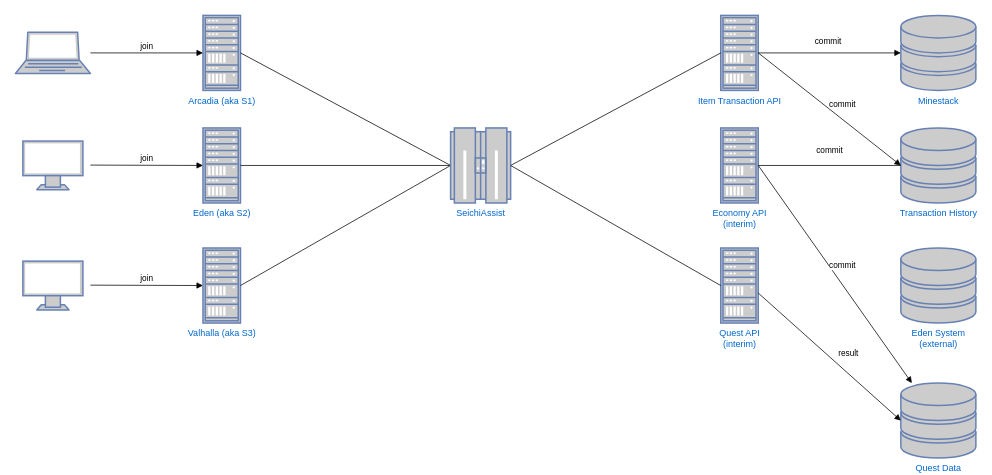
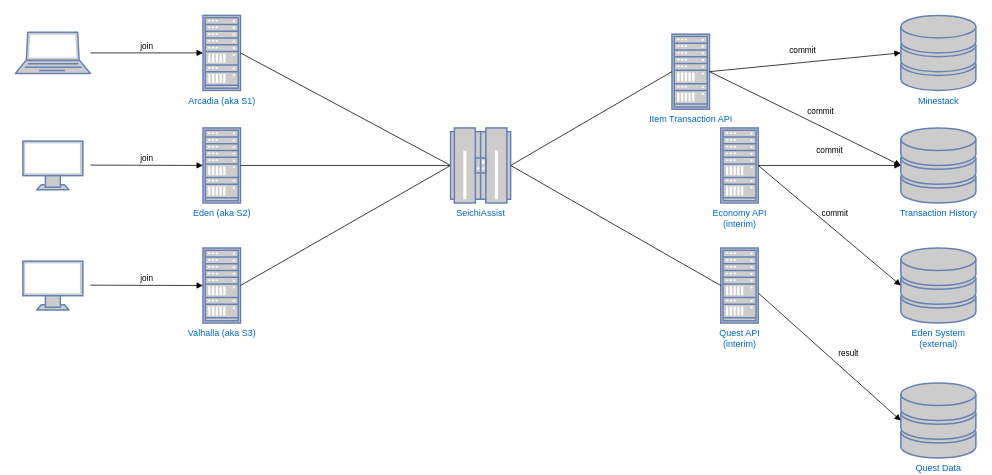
  <mxCell id="0" />
  <mxCell id="1" parent="0" />
  <mxCell id="2" value="Arcadia (aka S1)" style="fontColor=#0066CC;verticalAlign=top;verticalLabelPosition=bottom;labelPosition=center;align=center;html=1;outlineConnect=0;fillColor=#CCCCCC;strokeColor=#6881B3;gradientColor=none;gradientDirection=north;strokeWidth=2;shape=mxgraph.networks.rack;" vertex="1" parent="1"><mxGeometry x="270" y="20" width="50" height="100" as="geometry" /></mxCell>
  <mxCell id="3" value="Eden (aka S2)" style="fontColor=#0066CC;verticalAlign=top;verticalLabelPosition=bottom;labelPosition=center;align=center;html=1;outlineConnect=0;fillColor=#CCCCCC;strokeColor=#6881B3;gradientColor=none;gradientDirection=north;strokeWidth=2;shape=mxgraph.networks.rack;" vertex="1" parent="1"><mxGeometry x="270" y="170" width="50" height="100" as="geometry" /></mxCell>
  <mxCell id="4" value="Valhalla (aka S3)" style="fontColor=#0066CC;verticalAlign=top;verticalLabelPosition=bottom;labelPosition=center;align=center;html=1;outlineConnect=0;fillColor=#CCCCCC;strokeColor=#6881B3;gradientColor=none;gradientDirection=north;strokeWidth=2;shape=mxgraph.networks.rack;" vertex="1" parent="1"><mxGeometry x="270" y="330" width="50" height="100" as="geometry" /></mxCell>
- <mxCell id="5" value="Item Transaction API" style="fontColor=#0066CC;verticalAlign=top;verticalLabelPosition=bottom;labelPosition=center;align=center;html=1;outlineConnect=0;fillColor=#CCCCCC;strokeColor=#6881B3;gradientColor=none;gradientDirection=north;strokeWidth=2;shape=mxgraph.networks.rack;" vertex="1" parent="1"><mxGeometry x="960" y="20" width="50" height="100" as="geometry" /></mxCell>
+ <mxCell id="5" value="Item Transaction API" style="fontColor=#0066CC;verticalAlign=top;verticalLabelPosition=bottom;labelPosition=center;align=center;html=1;outlineConnect=0;fillColor=#CCCCCC;strokeColor=#6881B3;gradientColor=none;gradientDirection=north;strokeWidth=2;shape=mxgraph.networks.rack;" vertex="1" parent="1"><mxGeometry x="895" y="45" width="50" height="100" as="geometry" /></mxCell>
  <mxCell id="6" value="Minestack" style="fontColor=#0066CC;verticalAlign=top;verticalLabelPosition=bottom;labelPosition=center;align=center;html=1;outlineConnect=0;fillColor=#CCCCCC;strokeColor=#6881B3;gradientColor=none;gradientDirection=north;strokeWidth=2;shape=mxgraph.networks.storage;" vertex="1" parent="1"><mxGeometry x="1200" y="20" width="100" height="100" as="geometry" /></mxCell>
  <mxCell id="7" value="Transaction History" style="fontColor=#0066CC;verticalAlign=top;verticalLabelPosition=bottom;labelPosition=center;align=center;html=1;outlineConnect=0;fillColor=#CCCCCC;strokeColor=#6881B3;gradientColor=none;gradientDirection=north;strokeWidth=2;shape=mxgraph.networks.storage;" vertex="1" parent="1"><mxGeometry x="1200" y="170" width="100" height="100" as="geometry" /></mxCell>
  <mxCell id="8" value="Quest Data" style="fontColor=#0066CC;verticalAlign=top;verticalLabelPosition=bottom;labelPosition=center;align=center;html=1;outlineConnect=0;fillColor=#CCCCCC;strokeColor=#6881B3;gradientColor=none;gradientDirection=north;strokeWidth=2;shape=mxgraph.networks.storage;" vertex="1" parent="1"><mxGeometry x="1200" y="510" width="100" height="100" as="geometry" /></mxCell>
  <mxCell id="9" value="" style="endArrow=none;html=1;exitX=1;exitY=0.5;exitDx=0;exitDy=0;entryX=0;entryY=0.5;entryDx=0;entryDy=0;entryPerimeter=0;exitPerimeter=0;" edge="1" parent="1" source="26" target="5"><mxGeometry width="50" height="50" relative="1" as="geometry"><mxPoint x="660" y="219.286" as="sourcePoint" /><mxPoint x="420" y="60" as="targetPoint" /></mxGeometry></mxCell>
  <mxCell id="10" value="" style="fontColor=#0066CC;verticalAlign=top;verticalLabelPosition=bottom;labelPosition=center;align=center;html=1;outlineConnect=0;fillColor=#CCCCCC;strokeColor=#6881B3;gradientColor=none;gradientDirection=north;strokeWidth=2;shape=mxgraph.networks.laptop;" vertex="1" parent="1"><mxGeometry x="20" y="42.5" width="100" height="55" as="geometry" /></mxCell>
  <mxCell id="11" value="" style="fontColor=#0066CC;verticalAlign=top;verticalLabelPosition=bottom;labelPosition=center;align=center;html=1;outlineConnect=0;fillColor=#CCCCCC;strokeColor=#6881B3;gradientColor=none;gradientDirection=north;strokeWidth=2;shape=mxgraph.networks.monitor;" vertex="1" parent="1"><mxGeometry x="30" y="187.5" width="80" height="65" as="geometry" /></mxCell>
  <mxCell id="12" value="" style="fontColor=#0066CC;verticalAlign=top;verticalLabelPosition=bottom;labelPosition=center;align=center;html=1;outlineConnect=0;fillColor=#CCCCCC;strokeColor=#6881B3;gradientColor=none;gradientDirection=north;strokeWidth=2;shape=mxgraph.networks.monitor;" vertex="1" parent="1"><mxGeometry x="30" y="347.5" width="80" height="65" as="geometry" /></mxCell>
  <mxCell id="13" value="join" style="html=1;verticalAlign=bottom;endArrow=block;entryX=0;entryY=0.5;entryDx=0;entryDy=0;entryPerimeter=0;" edge="1" parent="1" target="2"><mxGeometry width="80" relative="1" as="geometry"><mxPoint y="70" as="sourcePoint" x="120" /><mxPoint x="200" y="70" as="targetPoint" /></mxGeometry></mxCell>
  <mxCell id="14" value="join" style="html=1;verticalAlign=bottom;endArrow=block;entryX=0;entryY=0.5;entryDx=0;entryDy=0;entryPerimeter=0;" edge="1" parent="1" target="3"><mxGeometry width="80" relative="1" as="geometry"><mxPoint y="219.5" as="sourcePoint" x="120" /><mxPoint x="200" y="219.5" as="targetPoint" /></mxGeometry></mxCell>
  <mxCell id="15" value="join" style="html=1;verticalAlign=bottom;endArrow=block;entryX=0;entryY=0.5;entryDx=0;entryDy=0;entryPerimeter=0;" edge="1" parent="1" target="4"><mxGeometry width="80" relative="1" as="geometry"><mxPoint y="379.5" as="sourcePoint" x="120" /><mxPoint x="200" y="379.5" as="targetPoint" /></mxGeometry></mxCell>
  <mxCell id="16" value="Eden System&lt;br&gt;(external)" style="fontColor=#0066CC;verticalAlign=top;verticalLabelPosition=bottom;labelPosition=center;align=center;html=1;outlineConnect=0;fillColor=#CCCCCC;strokeColor=#6881B3;gradientColor=none;gradientDirection=north;strokeWidth=2;shape=mxgraph.networks.storage;" vertex="1" parent="1"><mxGeometry x="1200" y="330" width="100" height="100" as="geometry" /></mxCell>
  <mxCell id="17" value="Economy API&lt;br&gt;(interim)" style="fontColor=#0066CC;verticalAlign=top;verticalLabelPosition=bottom;labelPosition=center;align=center;html=1;outlineConnect=0;fillColor=#CCCCCC;strokeColor=#6881B3;gradientColor=none;gradientDirection=north;strokeWidth=2;shape=mxgraph.networks.rack;" vertex="1" parent="1"><mxGeometry x="960" y="170" width="50" height="100" as="geometry" /></mxCell>
- <mxCell id="18" value="commit" style="html=1;verticalAlign=bottom;endArrow=block;exitX=1;exitY=0.5;exitDx=0;exitDy=0;exitPerimeter=0;" edge="1" parent="1" source="17" target="8"><mxGeometry x="0.018" y="11" width="80" relative="1" as="geometry"><mxPoint x="1010" y="319.5" as="sourcePoint" /><mxPoint x="1090" y="319.5" as="targetPoint" /><mxPoint x="-1" as="offset" /></mxGeometry></mxCell>
- <mxCell id="19" value="commit" style="html=1;verticalAlign=bottom;endArrow=none;entryX=0;entryY=0.5;entryDx=0;entryDy=0;entryPerimeter=0;exitX=1;exitY=0.5;exitDx=0;exitDy=0;exitPerimeter=0;" edge="1" parent="1" source="17" target="7"><mxGeometry x="0.002" y="11" width="80" relative="1" as="geometry"><mxPoint x="1060" y="280" as="sourcePoint" /><mxPoint x="1140" y="280" as="targetPoint" /><mxPoint as="offset" /></mxGeometry></mxCell>
+ <mxCell id="18" value="commit" style="html=1;verticalAlign=bottom;endArrow=block;entryX=0;entryY=0.5;entryDx=0;entryDy=0;entryPerimeter=0;exitX=1;exitY=0.5;exitDx=0;exitDy=0;exitPerimeter=0;" edge="1" parent="1" source="17" target="16"><mxGeometry x="0.018" y="11" width="80" relative="1" as="geometry"><mxPoint x="1010" y="319.5" as="sourcePoint" /><mxPoint x="1090" y="319.5" as="targetPoint" /><mxPoint x="-1" as="offset" /></mxGeometry></mxCell>
+ <mxCell id="19" value="commit" style="html=1;verticalAlign=bottom;endArrow=block;entryX=0;entryY=0.5;entryDx=0;entryDy=0;entryPerimeter=0;exitX=1;exitY=0.5;exitDx=0;exitDy=0;exitPerimeter=0;" edge="1" parent="1" source="17" target="7"><mxGeometry x="0.002" y="11" width="80" relative="1" as="geometry"><mxPoint x="1060" y="280" as="sourcePoint" /><mxPoint x="1140" y="280" as="targetPoint" /><mxPoint as="offset" /></mxGeometry></mxCell>
  <mxCell id="20" value="commit" style="html=1;verticalAlign=bottom;endArrow=block;entryX=0;entryY=0.5;entryDx=0;entryDy=0;entryPerimeter=0;exitX=1;exitY=0.5;exitDx=0;exitDy=0;exitPerimeter=0;" edge="1" parent="1" source="5" target="6"><mxGeometry x="-0.023" y="7" width="80" relative="1" as="geometry"><mxPoint x="1010" y="160" as="sourcePoint" /><mxPoint x="1090" y="160" as="targetPoint" /><mxPoint as="offset" /></mxGeometry></mxCell>
  <mxCell id="21" value="commit" style="html=1;verticalAlign=bottom;endArrow=block;exitX=1;exitY=0.5;exitDx=0;exitDy=0;exitPerimeter=0;entryX=0;entryY=0.5;entryDx=0;entryDy=0;entryPerimeter=0;" edge="1" parent="1" source="5" target="7"><mxGeometry x="0.125" y="9" width="80" relative="1" as="geometry"><mxPoint x="1040" y="147" as="sourcePoint" /><mxPoint x="1120" y="147" as="targetPoint" /><mxPoint as="offset" /></mxGeometry></mxCell>
  <mxCell id="22" value="" style="endArrow=none;html=1;exitX=1;exitY=0.5;exitDx=0;exitDy=0;exitPerimeter=0;entryX=0;entryY=0.5;entryDx=0;entryDy=0;entryPerimeter=0;" edge="1" parent="1" source="2" target="26"><mxGeometry width="50" height="50" relative="1" as="geometry"><mxPoint x="330" y="80" as="sourcePoint" /><mxPoint x="600" y="219.286" as="targetPoint" /></mxGeometry></mxCell>
  <mxCell id="23" value="" style="endArrow=none;html=1;exitX=1;exitY=0.5;exitDx=0;exitDy=0;exitPerimeter=0;entryX=0;entryY=0.5;entryDx=0;entryDy=0;entryPerimeter=0;" edge="1" parent="1" source="3" target="26"><mxGeometry width="50" height="50" relative="1" as="geometry"><mxPoint x="330" y="230" as="sourcePoint" /><mxPoint x="600" y="219.286" as="targetPoint" /></mxGeometry></mxCell>
  <mxCell id="24" value="" style="endArrow=none;html=1;exitX=1;exitY=0.5;exitDx=0;exitDy=0;exitPerimeter=0;entryX=0;entryY=0.5;entryDx=0;entryDy=0;entryPerimeter=0;" edge="1" parent="1" source="4" target="26"><mxGeometry width="50" height="50" relative="1" as="geometry"><mxPoint x="330" y="390" as="sourcePoint" /><mxPoint x="600" y="219.286" as="targetPoint" /></mxGeometry></mxCell>
  <mxCell id="25" value="Quest API&lt;br&gt;(interim)" style="fontColor=#0066CC;verticalAlign=top;verticalLabelPosition=bottom;labelPosition=center;align=center;html=1;outlineConnect=0;fillColor=#CCCCCC;strokeColor=#6881B3;gradientColor=none;gradientDirection=north;strokeWidth=2;shape=mxgraph.networks.rack;" vertex="1" parent="1"><mxGeometry x="960" y="330" width="50" height="100" as="geometry" /></mxCell>
  <mxCell id="26" value="SeichiAssist" style="fontColor=#0066CC;verticalAlign=top;verticalLabelPosition=bottom;labelPosition=center;align=center;html=1;outlineConnect=0;fillColor=#CCCCCC;strokeColor=#6881B3;gradientColor=none;gradientDirection=north;strokeWidth=2;shape=mxgraph.networks.mainframe;" vertex="1" parent="1"><mxGeometry x="600" y="170" width="80" height="100" as="geometry" /></mxCell>
  <mxCell id="27" value="" style="endArrow=none;html=1;exitX=1;exitY=0.5;exitDx=0;exitDy=0;exitPerimeter=0;entryX=0;entryY=0.5;entryDx=0;entryDy=0;entryPerimeter=0;" edge="1" parent="1" source="26" target="25"><mxGeometry width="50" height="50" relative="1" as="geometry"><mxPoint x="780" y="347.5" as="sourcePoint" /><mxPoint x="840" y="287.5" as="targetPoint" /></mxGeometry></mxCell>
  <mxCell id="28" value="result" style="html=1;verticalAlign=bottom;endArrow=block;entryX=0;entryY=0.5;entryDx=0;entryDy=0;entryPerimeter=0;" edge="1" parent="1" target="8"><mxGeometry x="0.172" y="13" width="80" relative="1" as="geometry"><mxPoint x="1010" y="390" as="sourcePoint" /><mxPoint x="1090" y="390" as="targetPoint" /><mxPoint as="offset" /></mxGeometry></mxCell>
